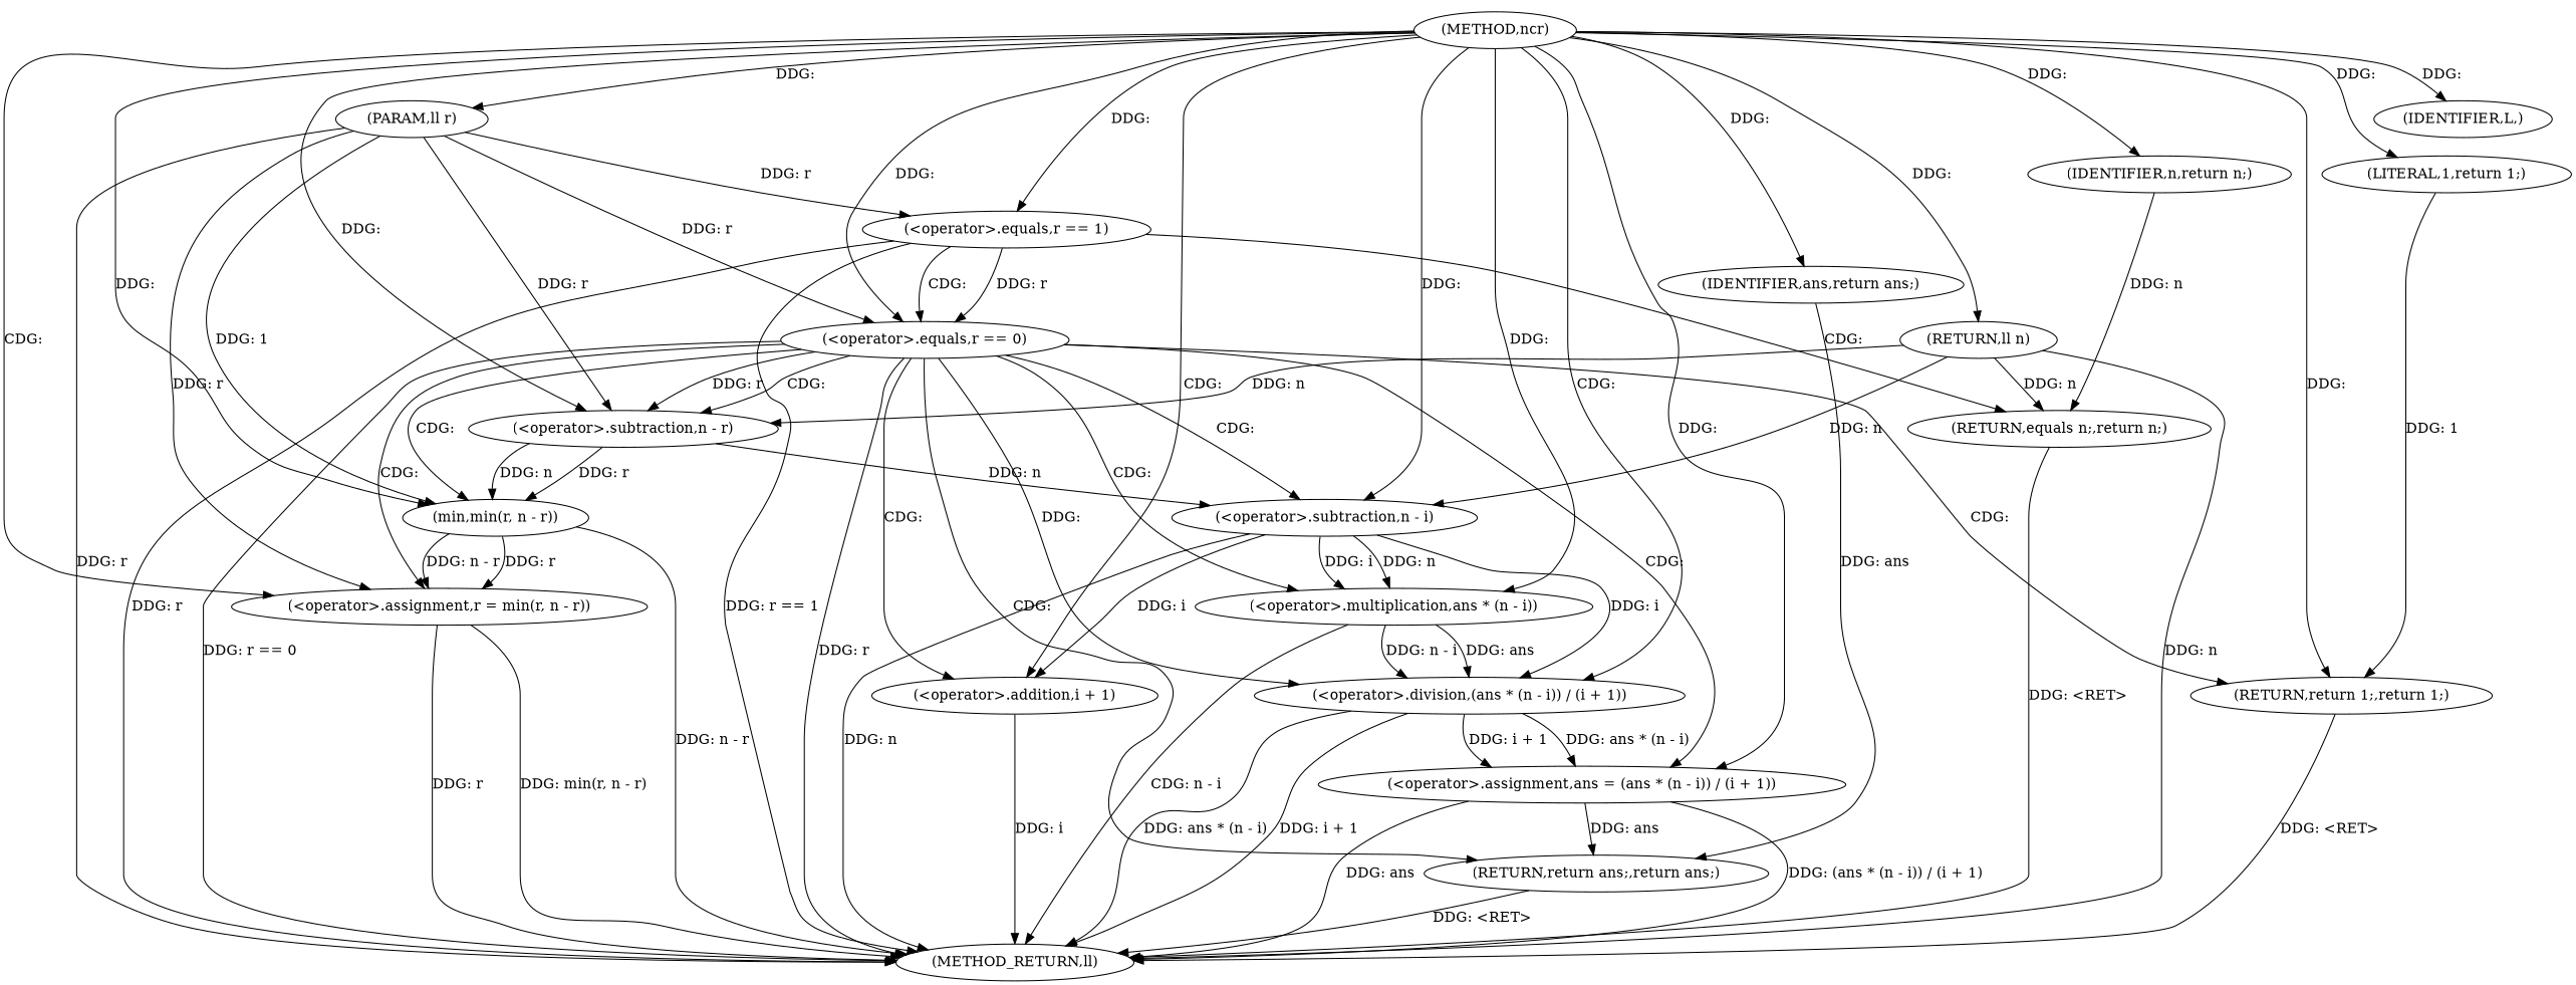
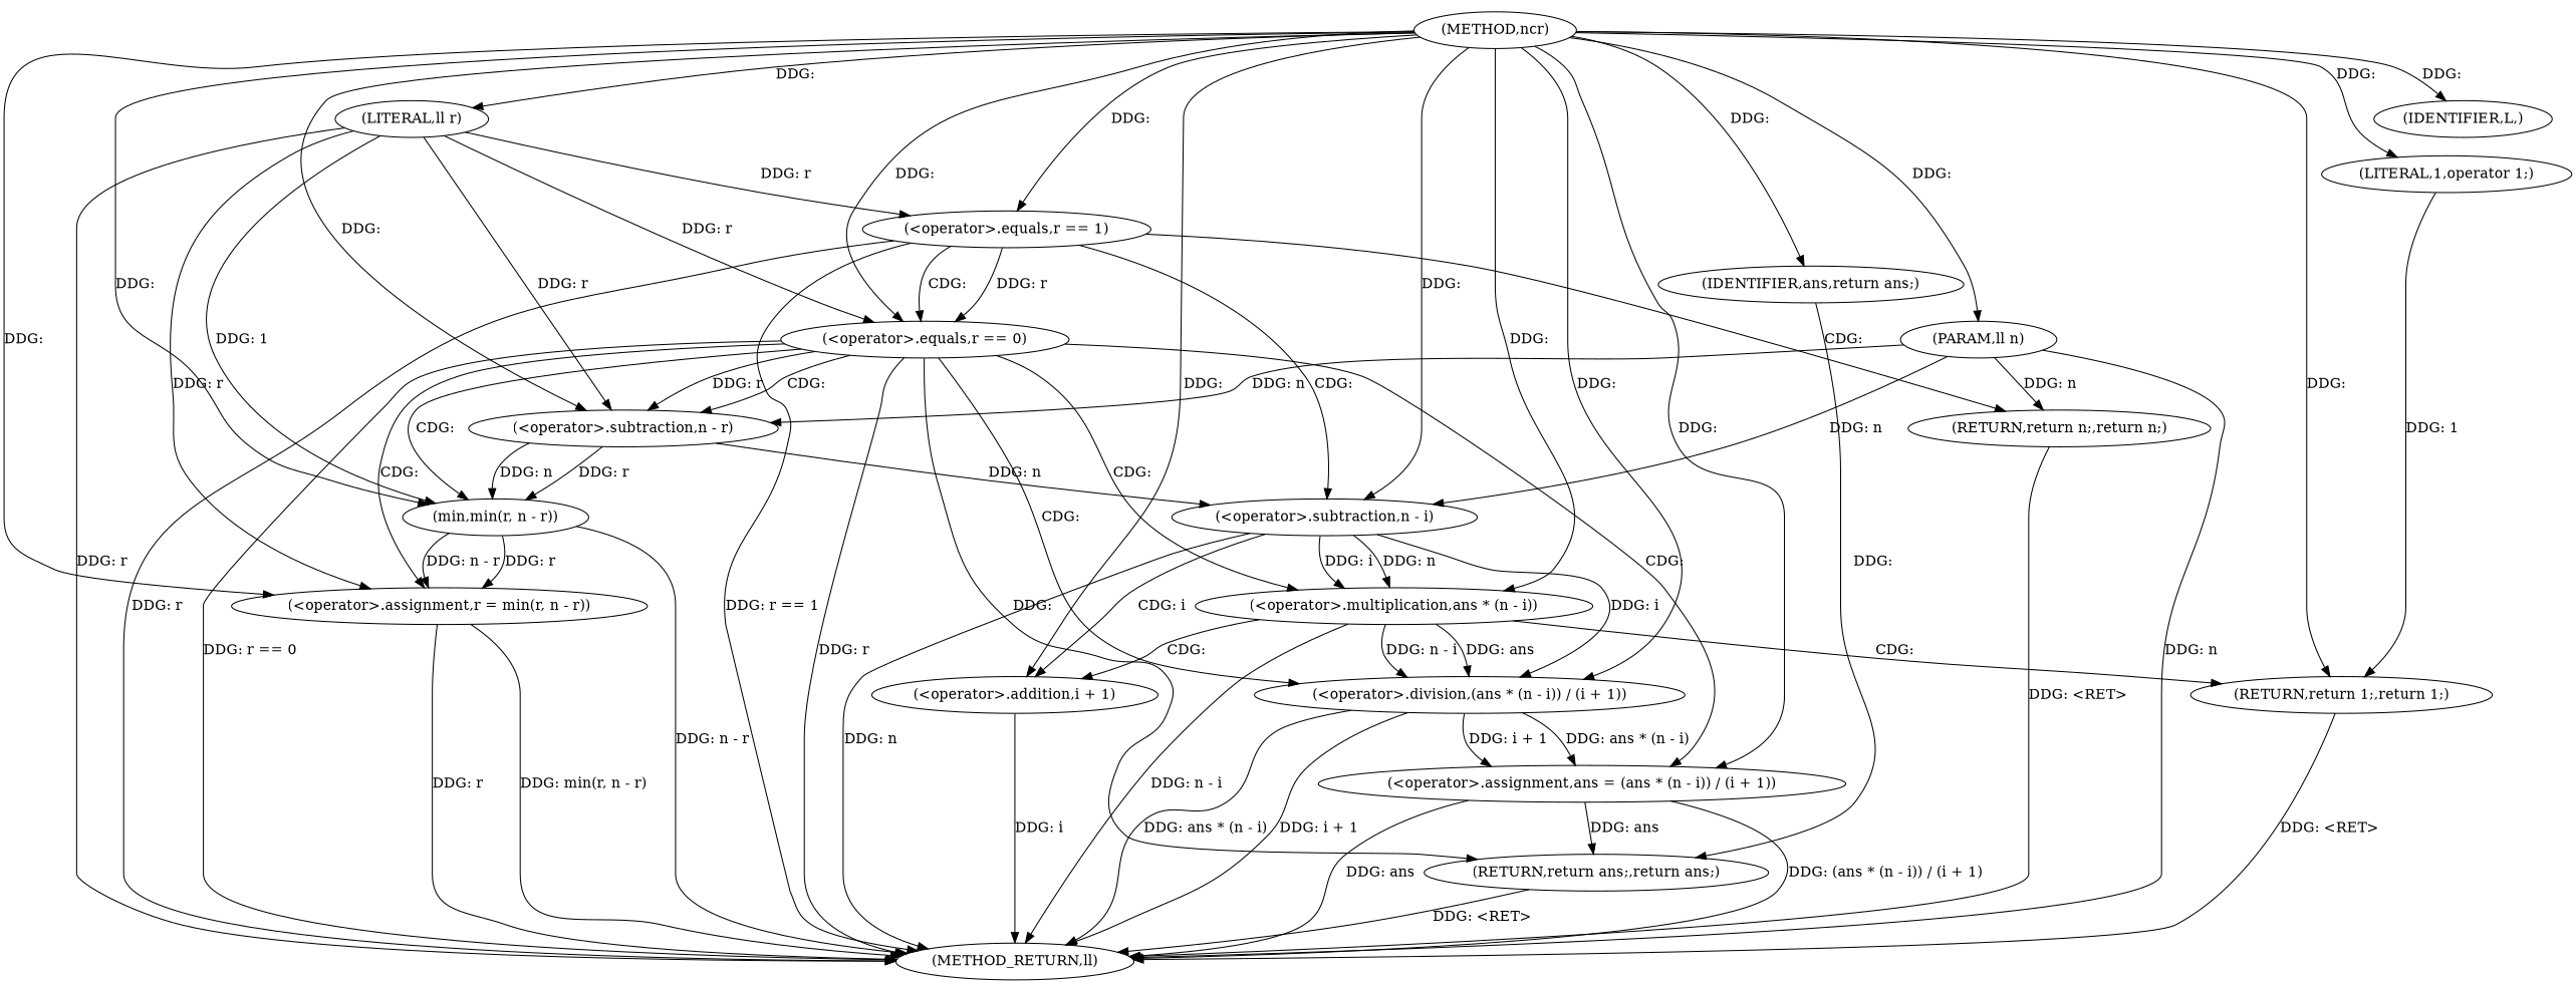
  digraph {
    n1 [label="(METHOD,ncr)"]
-   n2 [label="(RETURN,ll n)"]
-   n3 [label="(PARAM,ll r)"]
+   n2 [label="(PARAM,ll n)"]
+   n3 [label="(LITERAL,ll r)"]
    n4 [label="(<operator>.assignment,r = min(r, n - r))"]
    n5 [label="(IDENTIFIER,L,)"]
    n6 [label="(<operator>.equals,r == 1)"]
    n7 [label="(<operator>.equals,r == 0)"]
    n8 [label="(RETURN,return 1;,return 1;)"]
    n9 [label="(<operator>.assignment,ans = (ans * (n - i)) / (i + 1))"]
    n10 [label="(IDENTIFIER,ans,return ans;)"]
-   n11 [label="(IDENTIFIER,n,return n;)"]
-   n12 [label="(LITERAL,1,return 1;)"]
+   n12 [label="(LITERAL,1,operator 1;)"]
    n13 [label="(min,min(r, n - r))"]
    n14 [label="(<operator>.subtraction,n - r)"]
    n15 [label="(<operator>.division,(ans * (n - i)) / (i + 1))"]
    n16 [label="(<operator>.multiplication,ans * (n - i))"]
    n17 [label="(<operator>.addition,i + 1)"]
    n18 [label="(<operator>.subtraction,n - i)"]
    n19 [label="(METHOD_RETURN,ll)"]
-   n20 [label="(RETURN,equals n;,return n;)"]
+   n20 [label="(RETURN,return n;,return n;)"]
    n21 [label="(RETURN,return ans;,return ans;)"]
    n1 -> n2 [label="DDG: "]
    n1 -> n3 [label="DDG: "]
-   n1 -> n4 [label="CDG: "]
+   n1 -> n4 [label="DDG: "]
    n1 -> n5 [label="DDG: "]
    n1 -> n6 [label="DDG: "]
    n1 -> n7 [label="DDG: "]
    n1 -> n8 [label="DDG: "]
    n1 -> n9 [label="DDG: "]
    n1 -> n10 [label="DDG: "]
-   n1 -> n11 [label="DDG: "]
    n1 -> n12 [label="DDG: "]
    n1 -> n13 [label="DDG: "]
    n1 -> n14 [label="DDG: "]
-   n1 -> n15 [label="CDG: "]
+   n1 -> n15 [label="DDG: "]
    n1 -> n16 [label="DDG: "]
-   n1 -> n17 [label="CDG: "]
+   n1 -> n17 [label="DDG: "]
    n1 -> n18 [label="DDG: "]
    n2 -> n14 [label="DDG: n"]
    n2 -> n18 [label="DDG: n"]
    n2 -> n19 [label="DDG: n"]
    n2 -> n20 [label="DDG: n"]
    n3 -> n4 [label="DDG: r"]
    n3 -> n6 [label="DDG: r"]
    n3 -> n7 [label="DDG: r"]
    n3 -> n13 [label="DDG: 1"]
    n3 -> n14 [label="DDG: r"]
    n3 -> n19 [label="DDG: r"]
    n4 -> n19 [label="DDG: r"]
    n4 -> n19 [label="DDG: min(r, n - r)"]
    n6 -> n7 [label="DDG: r"]
    n6 -> n7 [label="CDG: "]
    n6 -> n19 [label="DDG: r"]
    n6 -> n19 [label="DDG: r == 1"]
    n6 -> n20 [label="CDG: "]
    n7 -> n4 [label="CDG: "]
-   n7 -> n8 [label="CDG: "]
+   n16 -> n8 [label="CDG: "]
    n7 -> n9 [label="CDG: "]
    n7 -> n13 [label="CDG: "]
    n7 -> n14 [label="DDG: r"]
    n7 -> n14 [label="CDG: "]
-   n7 -> n15 [label="DDG: "]
+   n7 -> n15 [label="CDG: "]
    n7 -> n16 [label="CDG: "]
-   n7 -> n17 [label="CDG: "]
-   n7 -> n18 [label="CDG: "]
+   n16 -> n17 [label="CDG: "]
+   n6 -> n18 [label="CDG: "]
    n7 -> n19 [label="DDG: r"]
    n7 -> n19 [label="DDG: r == 0"]
-   n7 -> n21 [label="CDG: "]
+   n7 -> n21 [label="DDG: "]
    n8 -> n19 [label="DDG: <RET>"]
    n9 -> n19 [label="DDG: ans"]
    n9 -> n19 [label="DDG: (ans * (n - i)) / (i + 1)"]
    n9 -> n21 [label="DDG: ans"]
-   n10 -> n21 [label="DDG: ans"]
-   n11 -> n20 [label="DDG: n"]
+   n10 -> n21 [label="DDG: "]
    n12 -> n8 [label="DDG: 1"]
    n13 -> n4 [label="DDG: n - r"]
    n13 -> n4 [label="DDG: r"]
    n13 -> n19 [label="DDG: n - r"]
    n14 -> n13 [label="DDG: r"]
    n14 -> n13 [label="DDG: n"]
    n14 -> n18 [label="DDG: n"]
    n15 -> n9 [label="DDG: ans * (n - i)"]
    n15 -> n9 [label="DDG: i + 1"]
    n15 -> n19 [label="DDG: ans * (n - i)"]
    n15 -> n19 [label="DDG: i + 1"]
    n16 -> n15 [label="DDG: n - i"]
    n16 -> n15 [label="DDG: ans"]
-   n16 -> n19 [label="CDG: n - i"]
+   n16 -> n19 [label="DDG: n - i"]
    n17 -> n19 [label="DDG: i"]
    n18 -> n15 [label="DDG: i"]
    n18 -> n16 [label="DDG: i"]
    n18 -> n16 [label="DDG: n"]
-   n18 -> n17 [label="DDG: i"]
+   n18 -> n17 [label="CDG: i"]
    n18 -> n19 [label="DDG: n"]
    n20 -> n19 [label="DDG: <RET>"]
    n21 -> n19 [label="DDG: <RET>"]
  }
